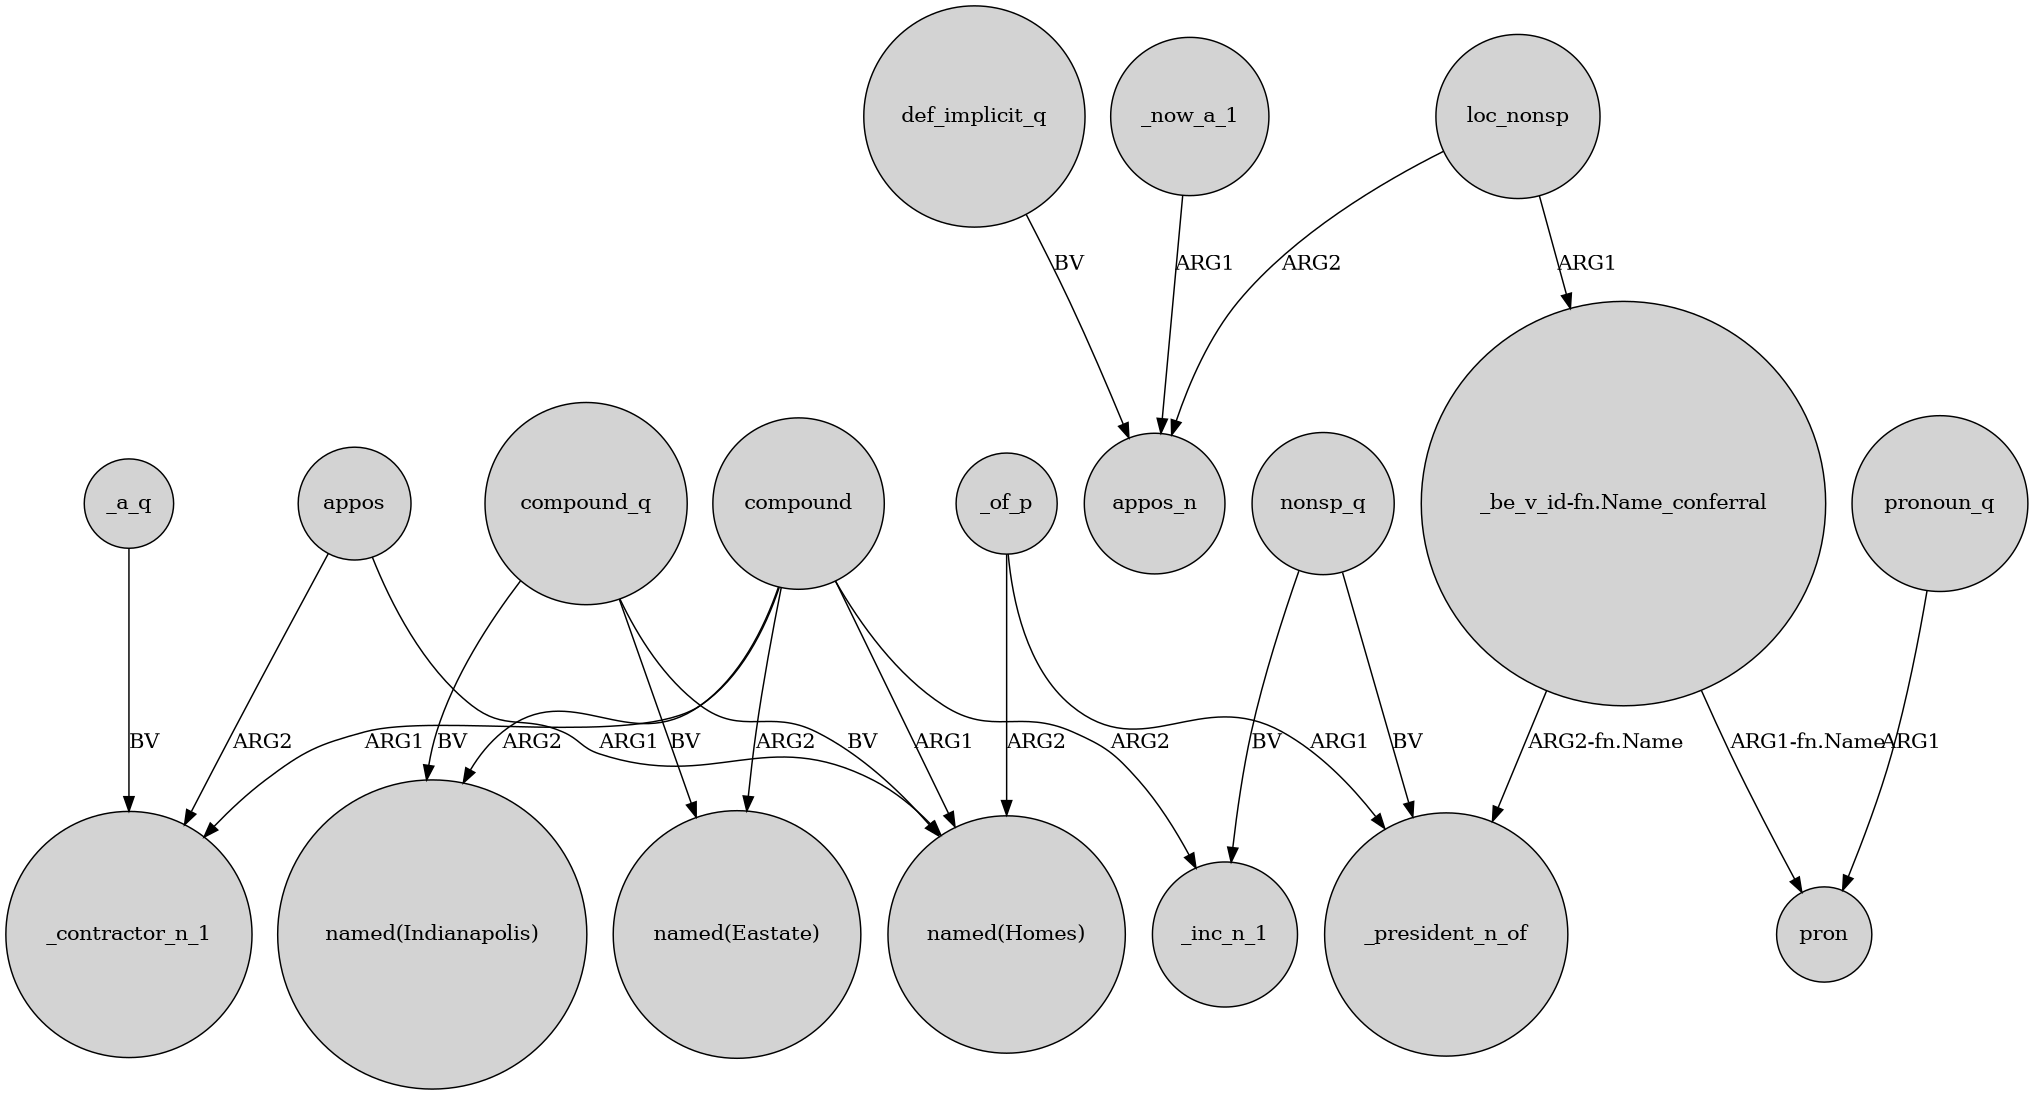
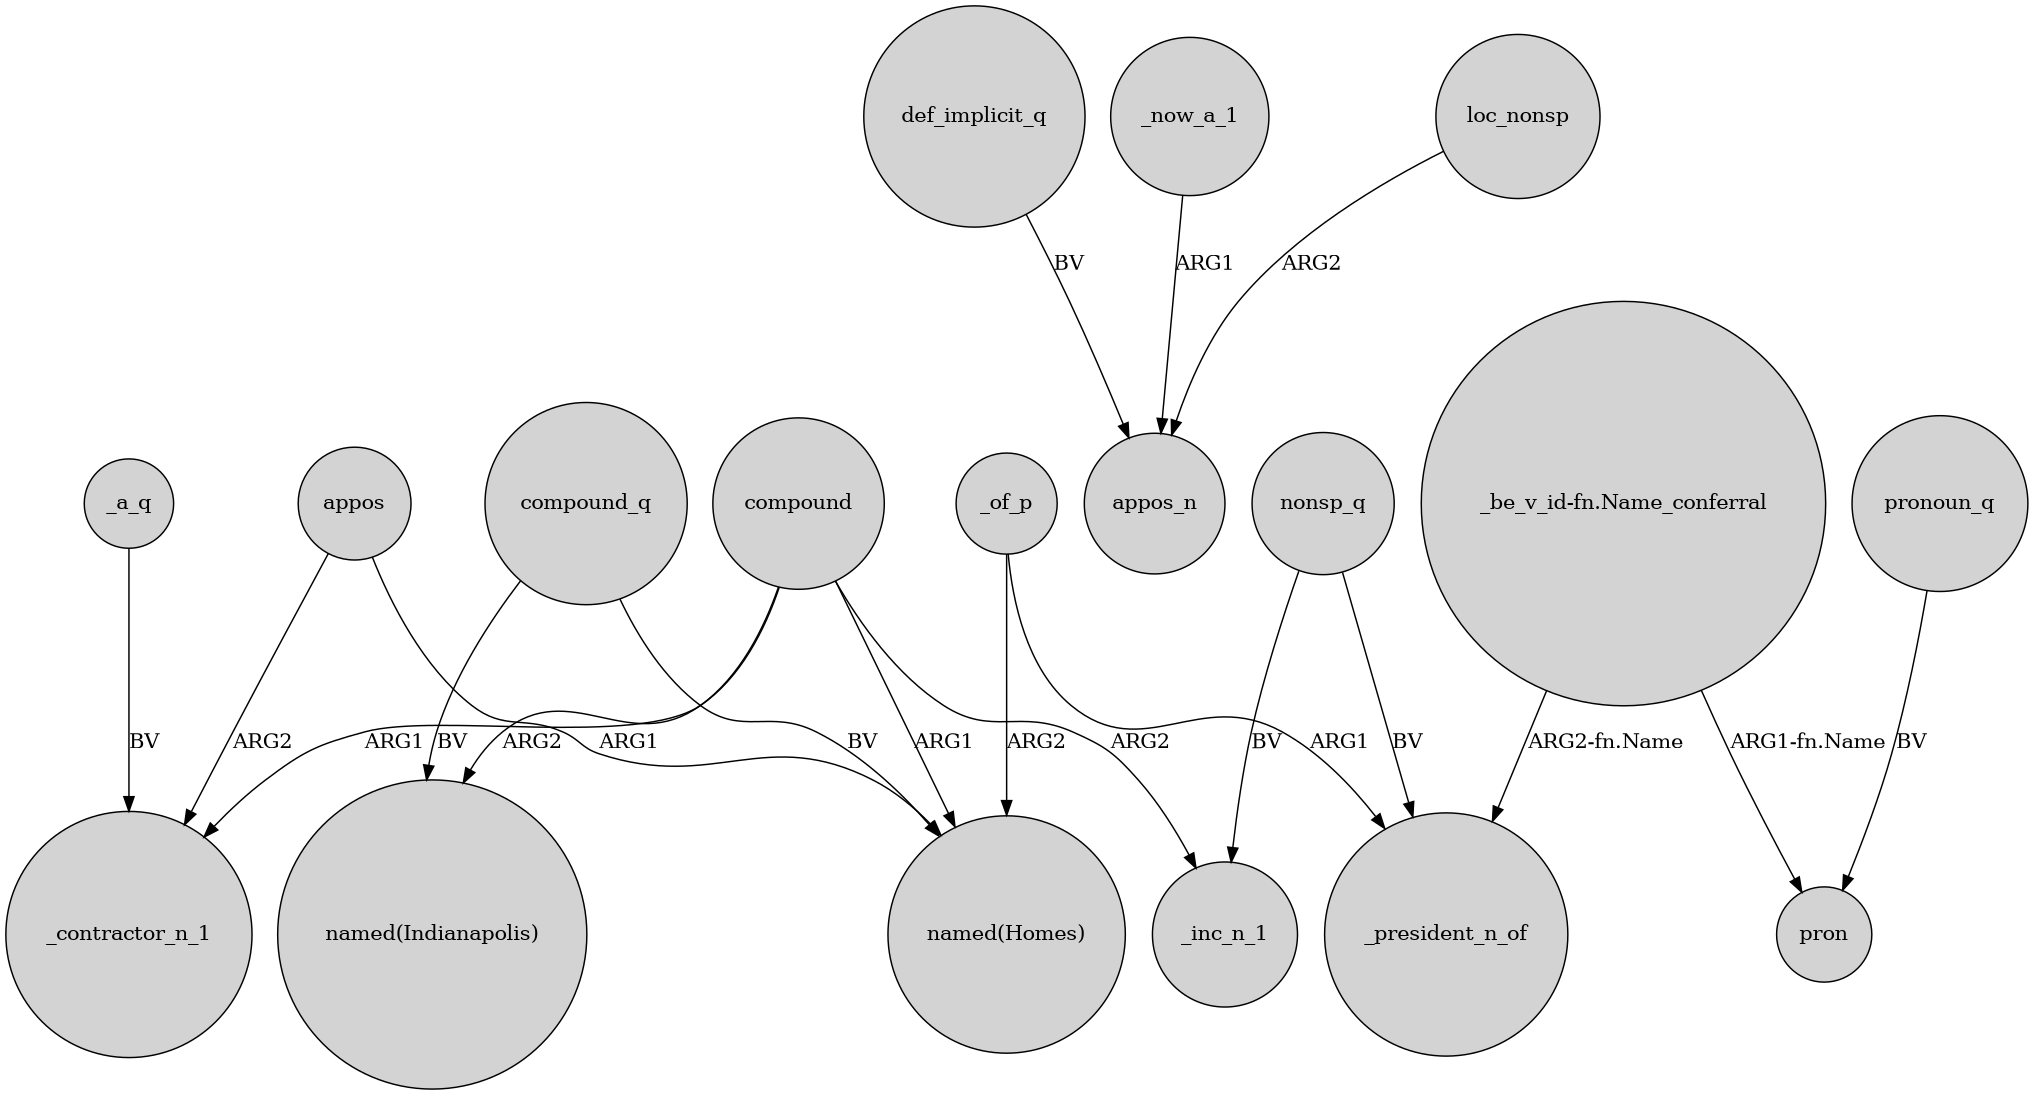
  digraph {
    node [shape=circle style=filled]
    appos
    _contractor_n_1
    "named(Homes)"
    compound
-   "named(Eastate)"
    _inc_n_1
    "named(Indianapolis)"
    _of_p
    _president_n_of
    loc_nonsp
    "_be_v_id-fn.Name_conferral"
    n12 [label=appos_n]
    pron
    _now_a_1
    n15 [label=compound_q]
    pronoun_q
    n17 [label=nonsp_q]
    _a_q
    def_implicit_q
    appos -> _contractor_n_1 [label=ARG2]
    appos -> "named(Homes)" [label=ARG1]
    compound -> _contractor_n_1 [label=ARG1]
    compound -> "named(Homes)" [label=ARG1]
-   compound -> "named(Eastate)" [label=ARG2]
    compound -> _inc_n_1 [label=ARG2]
    compound -> "named(Indianapolis)" [label=ARG2]
    _of_p -> "named(Homes)" [label=ARG2]
    _of_p -> _president_n_of [label=ARG1]
-   loc_nonsp -> "_be_v_id-fn.Name_conferral" [label=ARG1]
    loc_nonsp -> n12 [label=ARG2]
    "_be_v_id-fn.Name_conferral" -> _president_n_of [label="ARG2-fn.Name"]
    "_be_v_id-fn.Name_conferral" -> pron [label="ARG1-fn.Name"]
    _now_a_1 -> n12 [label=ARG1]
    n15 -> "named(Homes)" [label=BV]
-   n15 -> "named(Eastate)" [label=BV]
    n15 -> "named(Indianapolis)" [label=BV]
-   pronoun_q -> pron [label=ARG1]
+   pronoun_q -> pron [label=BV]
    n17 -> _inc_n_1 [label=BV]
    n17 -> _president_n_of [label=BV]
    _a_q -> _contractor_n_1 [label=BV]
    def_implicit_q -> n12 [label=BV]
  }
